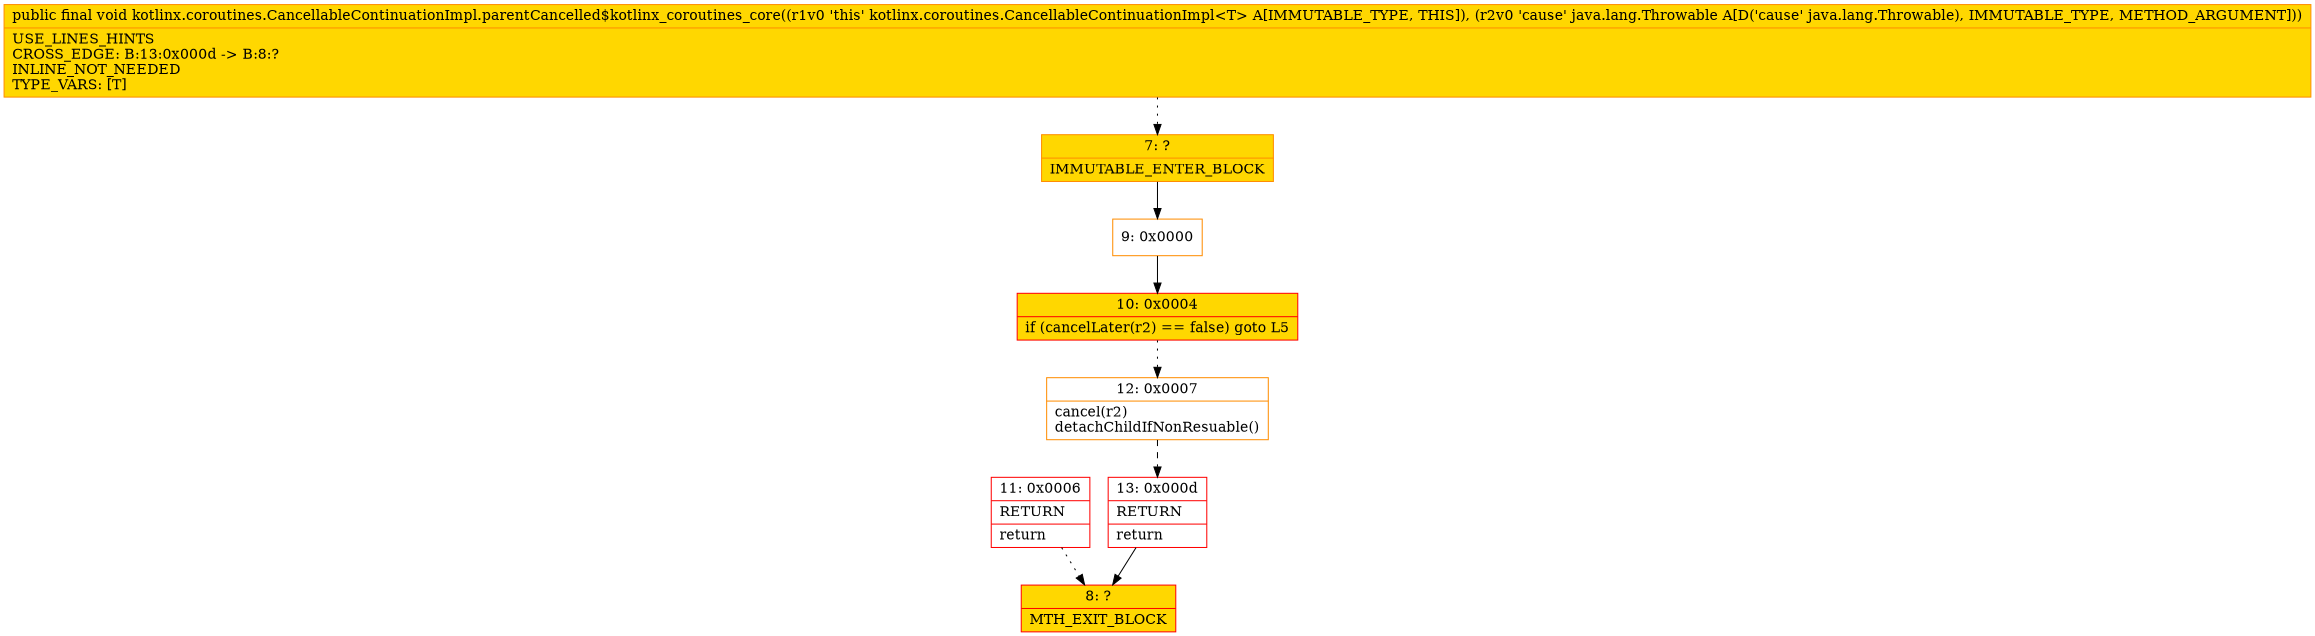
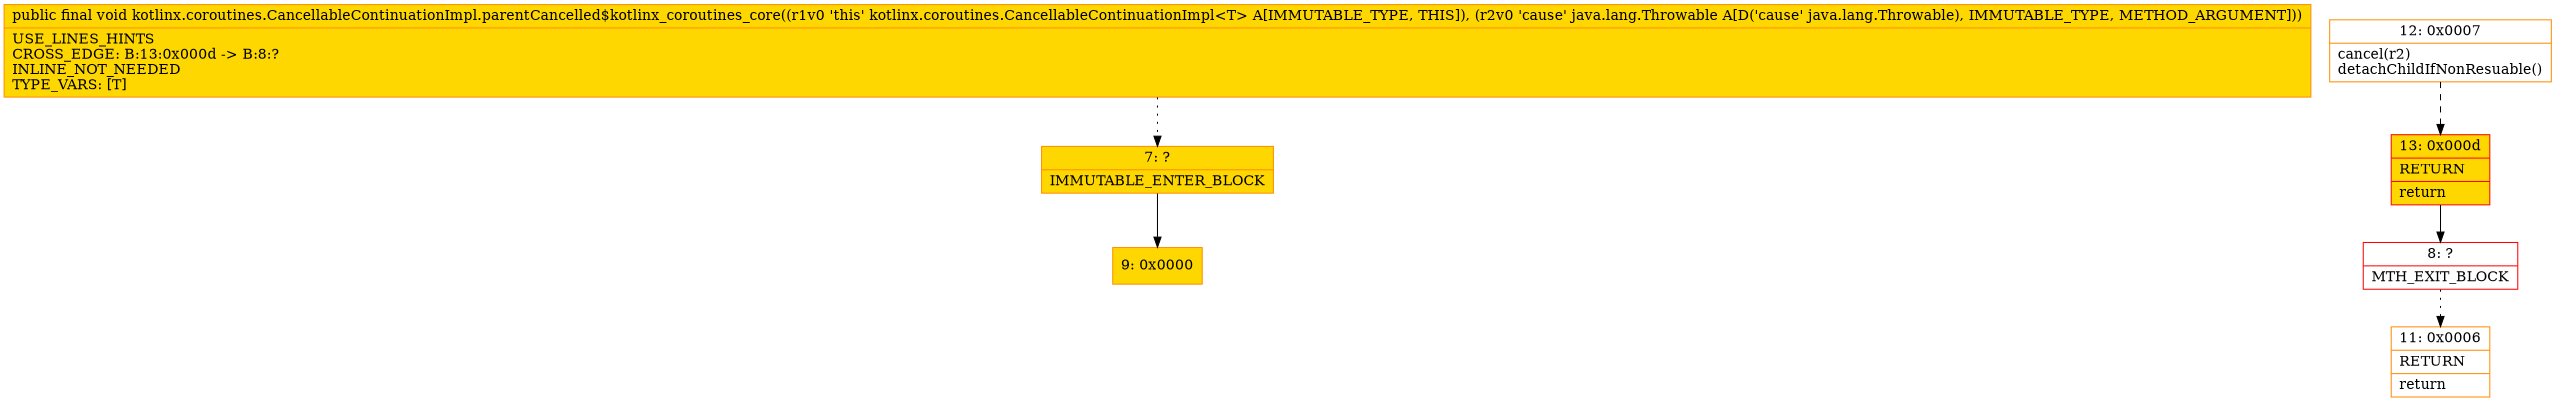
  digraph {
    node [color=darkorange fillcolor=gold shape=record style=filled]
    edge [style=solid]
    n1 [label="{7\:\ ?|IMMUTABLE_ENTER_BLOCK\l}"]
-   n2 [fillcolor=white label="{9\:\ 0x0000}"]
-   n3 [color=red label="{10\:\ 0x0004|if (cancelLater(r2) == false) goto L5\l}"]
+   n2 [label="{9\:\ 0x0000}"]
    n4 [fillcolor=white label="{12\:\ 0x0007|cancel(r2)\ldetachChildIfNonResuable()\l}"]
-   n5 [color=red fillcolor=white label="{11\:\ 0x0006|RETURN\l|return\l}"]
-   n6 [color=red label="{8\:\ ?|MTH_EXIT_BLOCK\l}"]
-   n7 [color=red fillcolor=white label="{13\:\ 0x000d|RETURN\l|return\l}"]
+   n5 [fillcolor=white label="{11\:\ 0x0006|RETURN\l|return\l}"]
+   n6 [color=red fillcolor=white label="{8\:\ ?|MTH_EXIT_BLOCK\l}"]
+   n7 [color=red label="{13\:\ 0x000d|RETURN\l|return\l}"]
    n8 [label="{public final void kotlinx.coroutines.CancellableContinuationImpl.parentCancelled$kotlinx_coroutines_core((r1v0 'this' kotlinx.coroutines.CancellableContinuationImpl\<T\> A[IMMUTABLE_TYPE, THIS]), (r2v0 'cause' java.lang.Throwable A[D('cause' java.lang.Throwable), IMMUTABLE_TYPE, METHOD_ARGUMENT]))  | USE_LINES_HINTS\lCROSS_EDGE: B:13:0x000d \-\> B:8:?\lINLINE_NOT_NEEDED\lTYPE_VARS: [T]\l}"]
    n1 -> n2
-   n2 -> n3
-   n3 -> n4 [style=dotted]
    n4 -> n7 [style=dashed]
-   n5 -> n6 [style=dotted]
+   n6 -> n5 [style=dotted]
    n7 -> n6
    n8 -> n1 [style=dotted]
  }
